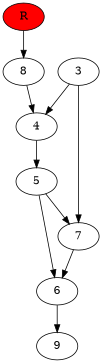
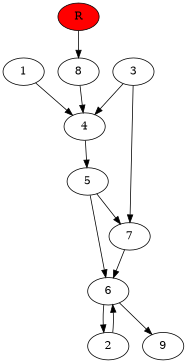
  digraph {
+   1
    4
    5
    7
    6
+   2
    9
    3
    8
    R [fillcolor="#ff0000" style=filled]
+   1 -> 4
    4 -> 5
    5 -> 7
    5 -> 6
    7 -> 6
+   6 -> 2
    6 -> 9
+   2 -> 6
    3 -> 4
    3 -> 7
    8 -> 4
    R -> 8
  }
